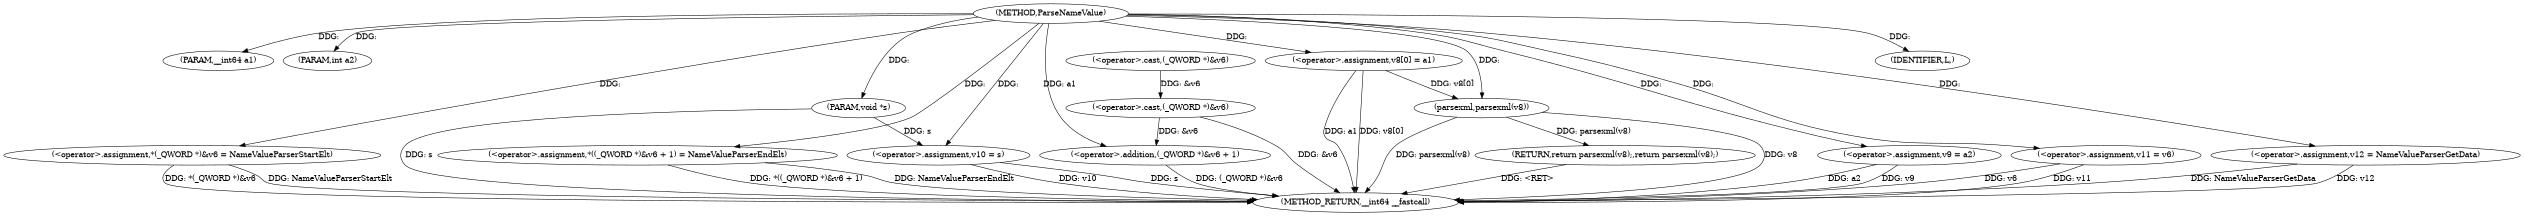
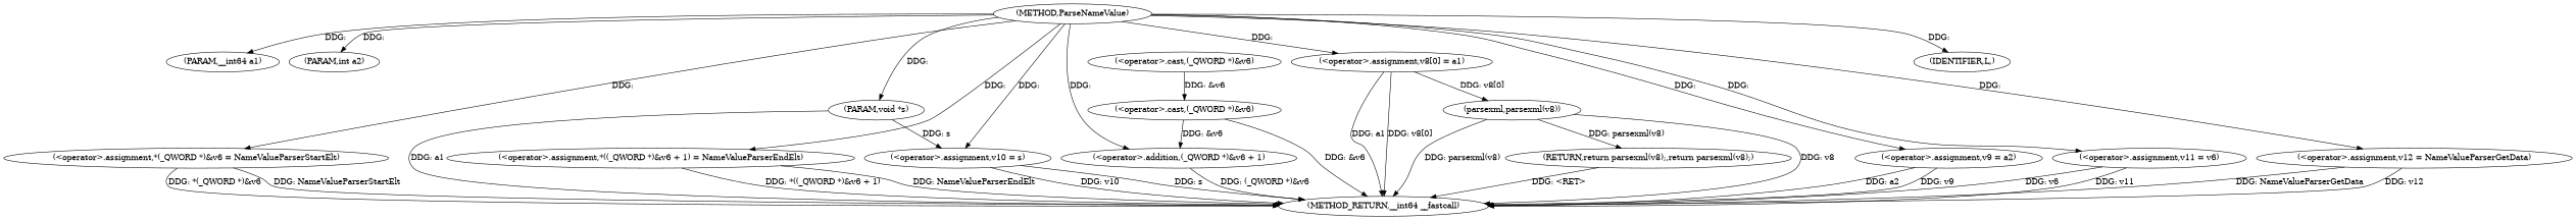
  digraph {
    n1 [label="(METHOD,ParseNameValue)"]
    n2 [label="(PARAM,__int64 a1)"]
    n3 [label="(PARAM,int a2)"]
    n4 [label="(PARAM,void *s)"]
    n5 [label="(<operator>.assignment,*(_QWORD *)&v6 = NameValueParserStartElt)"]
    n6 [label="(<operator>.assignment,*((_QWORD *)&v6 + 1) = NameValueParserEndElt)"]
    n7 [label="(<operator>.addition,(_QWORD *)&v6 + 1)"]
    n8 [label="(<operator>.assignment,v8[0] = a1)"]
    n9 [label="(<operator>.assignment,v9 = a2)"]
    n10 [label="(<operator>.assignment,v10 = s)"]
    n11 [label="(<operator>.assignment,v11 = v6)"]
    n12 [label="(<operator>.assignment,v12 = NameValueParserGetData)"]
    n13 [label="(IDENTIFIER,L,)"]
    n14 [label="(parsexml,parsexml(v8))"]
    n15 [label="(METHOD_RETURN,__int64 __fastcall)"]
    n16 [label="(RETURN,return parsexml(v8);,return parsexml(v8);)"]
    n17 [label="(<operator>.cast,(_QWORD *)&v6)"]
    n18 [label="(<operator>.cast,(_QWORD *)&v6)"]
    n1 -> n2 [label="DDG: "]
    n1 -> n3 [label="DDG: "]
    n1 -> n4 [label="DDG: "]
    n1 -> n5 [label="DDG: "]
    n1 -> n6 [label="DDG: "]
-   n1 -> n7 [label="DDG: a1"]
+   n1 -> n7 [label="DDG: "]
    n1 -> n8 [label="DDG: "]
    n1 -> n9 [label="DDG: "]
    n1 -> n10 [label="DDG: "]
    n1 -> n11 [label="DDG: "]
    n1 -> n12 [label="DDG: "]
    n1 -> n13 [label="DDG: "]
-   n1 -> n14 [label="DDG: "]
    n4 -> n10 [label="DDG: s"]
-   n4 -> n15 [label="DDG: s"]
+   n4 -> n15 [label="DDG: a1"]
    n5 -> n15 [label="DDG: *(_QWORD *)&v6"]
    n5 -> n15 [label="DDG: NameValueParserStartElt"]
    n6 -> n15 [label="DDG: *((_QWORD *)&v6 + 1)"]
    n6 -> n15 [label="DDG: NameValueParserEndElt"]
    n7 -> n15 [label="DDG: (_QWORD *)&v6"]
    n8 -> n14 [label="DDG: v8[0]"]
    n8 -> n15 [label="DDG: v8[0]"]
    n8 -> n15 [label="DDG: a1"]
    n9 -> n15 [label="DDG: a2"]
    n9 -> n15 [label="DDG: v9"]
    n10 -> n15 [label="DDG: s"]
    n10 -> n15 [label="DDG: v10"]
    n11 -> n15 [label="DDG: v6"]
    n11 -> n15 [label="DDG: v11"]
    n12 -> n15 [label="DDG: NameValueParserGetData"]
    n12 -> n15 [label="DDG: v12"]
    n14 -> n15 [label="DDG: v8"]
    n14 -> n15 [label="DDG: parsexml(v8)"]
    n14 -> n16 [label="DDG: parsexml(v8)"]
    n16 -> n15 [label="DDG: <RET>"]
    n17 -> n18 [label="DDG: &v6"]
    n18 -> n7 [label="DDG: &v6"]
    n18 -> n15 [label="DDG: &v6"]
  }
